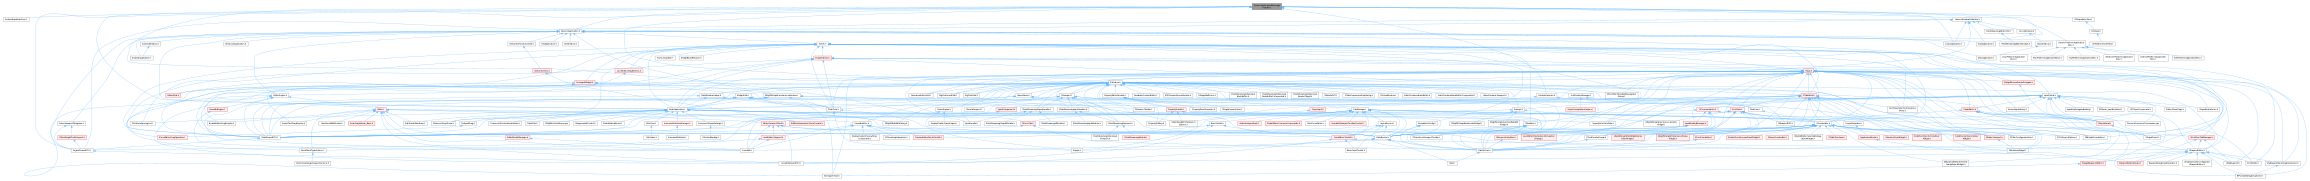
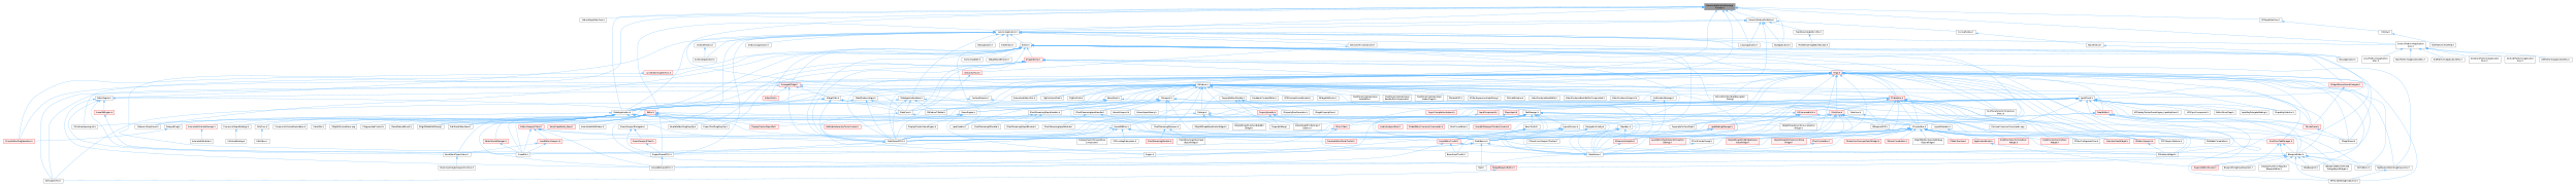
  digraph {
    fontname=Roboto
    node [color=grey40 fillcolor=white fontname=Roboto fontsize=10 shape=box style=filled]
    edge [color=steelblue1 dir=back fontname=Roboto fontsize=10 labelfontname=Helvetica labelfontsize=10 style=solid]
    n1 [color=gray40 fillcolor=grey60 fontcolor=black height=0.2 label="GenericApplicationMessage\lHandler.h" width=0.4]
    n2 [height=0.2 label="AndroidInputInterface.h" width=0.4]
    n3 [height=0.2 label="EngineSharedPCH.h" width=0.4]
    n4 [height=0.2 label="GenericApplication.h" width=0.4]
    n5 [height=0.2 label="SlateApplication.h" width=0.4]
    n6 [height=0.2 label="InputHandler.h" width=0.4]
    n7 [height=0.2 label="SWindow.h" width=0.4]
    n8 [height=0.2 label="GenericPlatformApplication\lMisc.h" width=0.4]
    n9 [height=0.2 label="LinuxApplication.h" width=0.4]
    n10 [height=0.2 label="NullApplication.h" width=0.4]
    n11 [height=0.2 label="GenericWindowDefinition.h" width=0.4]
    n12 [height=0.2 label="GestureDetector.h" width=0.4]
    n13 [height=0.2 label="IOSInputInterface.h" width=0.4]
    n14 [height=0.2 label="UnrealEdSharedPCH.h" width=0.4]
    n15 [height=0.2 label="AndroidApplication.h" width=0.4]
    n16 [height=0.2 label="AndroidWindow.h" width=0.4]
    n17 [height=0.2 label="EditorEngine.h" width=0.4]
    n18 [height=0.2 label="Events.h" width=0.4]
    n19 [height=0.2 label="GameViewportDelegates.h" width=0.4]
    n20 [height=0.2 label="IOSApplication.h" width=0.4]
    n21 [height=0.2 label="IOSWindow.h" width=0.4]
    n22 [height=0.2 label="InputChord.h" width=0.4]
    n23 [height=0.2 label="InteractiveToolActionSet.h" width=0.4]
    n24 [height=0.2 label="MacApplication.h" width=0.4]
-   n25 [height=0.2 label="SRigVMGraphFunctionLocalization.h" width=0.4]
+   n25 [height=0.2 label="SlateApplicationBase.h" width=0.4]
    n26 [height=0.2 label="WindowsApplication.h" width=0.4]
    n27 [height=0.2 label="SubTrackEditorBase.h" width=0.4]
    n28 [height=0.2 label="SlateSharedPCH.h" width=0.4]
    n29 [height=0.2 label="SComboBox.h" width=0.4]
    n30 [height=0.2 label="SGridLineSpacingList.h" width=0.4]
    n31 [height=0.2 label="SNumericDropDown.h" width=0.4]
    n32 [height=0.2 label="SSpinBox.h" width=0.4]
    n33 [height=0.2 label="SlateBasics.h" width=0.4]
    n34 [height=0.2 label="SlateExtras.h" width=0.4]
    n35 [color=red height=0.2 label="AnimatedAttributeManager.h" width=0.4]
    n36 [height=0.2 label="CommonUIActionRouterBase.h" width=0.4]
    n37 [height=0.2 label="CommonUIInputSettings.h" width=0.4]
    n38 [height=0.2 label="DelayedDrag.h" width=0.4]
    n39 [height=0.2 label="PaintUtils.h" width=0.4]
    n40 [height=0.2 label="PropertyInfoViewStyle.h" width=0.4]
    n41 [height=0.2 label="SRigVMActionMenu.cpp" width=0.4]
    n42 [height=0.2 label="SRigVMBulkEditDialog.h" width=0.4]
    n43 [height=0.2 label="SSegmentedControl.h" width=0.4]
    n44 [height=0.2 label="SlateMaterialBrush.h" width=0.4]
    n45 [height=0.2 label="UtilsCore.h" width=0.4]
    n46 [height=0.2 label="UnrealEdMisc.h" width=0.4]
    n47 [height=0.2 label="SSkeletonWidget.h" width=0.4]
    n48 [height=0.2 label="BlueprintEditor.h" width=0.4]
    n49 [height=0.2 label="SlateCore.h" width=0.4]
    n50 [height=0.2 label="WidgetPath.h" width=0.4]
    n51 [height=0.2 label="AnimationEditorUtils.h" width=0.4]
    n52 [height=0.2 label="Dialogs.h" width=0.4]
    n53 [height=0.2 label="DlgPickAssetPath.h" width=0.4]
    n54 [height=0.2 label="DlgPickPath.h" width=0.4]
    n55 [height=0.2 label="SViewport.h" width=0.4]
    n56 [height=0.2 label="SWindowTitleBar.h" width=0.4]
    n57 [height=0.2 label="SWorldPartitionBuildNavigation\lDialog.h" width=0.4]
    n58 [height=0.2 label="SBlueprintDiff.h" width=0.4]
    n59 [height=0.2 label="SSkinWeightProfileImport\lOptions.h" width=0.4]
    n60 [height=0.2 label="GameEngine.h" width=0.4]
    n61 [height=0.2 label="IPixelStreaming2InputHandler.h" width=0.4]
    n62 [height=0.2 label="IPixelStreamingInputHandler.h" width=0.4]
    n63 [height=0.2 label="IPixelStreamingStreamer.h" width=0.4]
    n64 [height=0.2 label="FeedbackContextEditor.h" width=0.4]
    n65 [height=0.2 label="IPIEPreviewDeviceModule.h" width=0.4]
    n66 [height=0.2 label="IWidgetReflector.h" width=0.4]
    n67 [height=0.2 label="MenuStack.h" width=0.4]
    n68 [height=0.2 label="NotificationManager.h" width=0.4]
    n69 [height=0.2 label="PixelStreamingVideoInput\lBackBuffer.h" width=0.4]
    n70 [height=0.2 label="PixelStreamingVideoInput\lBackBufferComposited.h" width=0.4]
    n71 [height=0.2 label="PixelStreamingVideoInput\lRenderTarget.h" width=0.4]
    n72 [height=0.2 label="PropertyEditorModule.h" width=0.4]
    n73 [height=0.2 label="SDetailsDiff.h" width=0.4]
    n74 [height=0.2 label="SFilterExpressionHelpDialog.h" width=0.4]
    n75 [height=0.2 label="SVirtualWindow.h" width=0.4]
    n76 [height=0.2 label="SlateWindowHelper.h" width=0.4]
    n77 [height=0.2 label="TabManager.h" width=0.4]
    n78 [height=0.2 label="VideoProducerBackBuffer.h" width=0.4]
    n79 [height=0.2 label="VideoProducerBackBufferComposited.h" width=0.4]
    n80 [height=0.2 label="VideoProducerViewport.h" width=0.4]
    n81 [height=0.2 label="AndroidPlatformApplication\lMisc.h" width=0.4]
    n82 [height=0.2 label="IOSPlatformApplicationMisc.h" width=0.4]
    n83 [height=0.2 label="LinuxPlatformApplication\lMisc.h" width=0.4]
    n84 [height=0.2 label="MacPlatformApplicationMisc.h" width=0.4]
    n85 [height=0.2 label="NullPlatformApplicationMisc.h" width=0.4]
    n86 [height=0.2 label="WindowsPlatformApplication\lMisc.h" width=0.4]
    n87 [height=0.2 label="CocoaWindow.h" width=0.4]
    n88 [height=0.2 label="PixelStreamingEditorUtils.h" width=0.4]
    n89 [height=0.2 label="SlateUser.h" width=0.4]
    n90 [height=0.2 label="IOSView.h" width=0.4]
    n91 [height=0.2 label="BookMarkTypeActions.h" width=0.4]
    n92 [color=red fillcolor="#FFF0F0" height=0.2 label="Editor.h" width=0.4]
    n93 [height=0.2 label="UnrealEd.h" width=0.4]
    n94 [color=red fillcolor="#FFF0F0" height=0.2 label="UnrealEdEngine.h" width=0.4]
    n95 [color=red fillcolor="#FFF0F0" height=0.2 label="ArrangedWidget.h" width=0.4]
    n96 [color=red fillcolor="#FFF0F0" height=0.2 label="HittestGrid.h" width=0.4]
    n97 [height=0.2 label="SGraphPanel.h" width=0.4]
    n98 [height=0.2 label="SEditableComboBox.h" width=0.4]
    n99 [color=red fillcolor="#FFF0F0" height=0.2 label="SNumericEntryBox.h" width=0.4]
    n100 [color=red fillcolor="#FFF0F0" height=0.2 label="CurveEditorSnapMetrics.h" width=0.4]
    n101 [color=red fillcolor="#FFF0F0" height=0.2 label="DragAndDrop.h" width=0.4]
    n102 [color=red fillcolor="#FFF0F0" height=0.2 label="Reply.h" width=0.4]
    n103 [height=0.2 label="SListViewSelectorDropdown\lMenu.h" width=0.4]
    n104 [color=red fillcolor="#FFF0F0" height=0.2 label="STableRow.h" width=0.4]
    n105 [color=red fillcolor="#FFF0F0" height=0.2 label="WidgetMouseEventsDelegate.h" width=0.4]
    n106 [height=0.2 label="KismetInputLibrary.h" width=0.4]
    n107 [height=0.2 label="NavigationConfig.h" width=0.4]
    n108 [height=0.2 label="ToolCompatible.h" width=0.4]
    n109 [height=0.2 label="WidgetBaseBehavior.h" width=0.4]
-   n110 [color=red fillcolor="#FFF0F0" height=0.2 label="SSkinWeightProfileImport.h" width=0.4]
+   n110 [color=red fillcolor="#FFF0F0" height=0.2 label="GameViewportClient.h" width=0.4]
    n111 [color=red fillcolor="#FFF0F0" height=0.2 label="SNodePanel.h" width=0.4]
    n112 [color=red fillcolor="#FFF0F0" height=0.2 label="GraphEditor.h" width=0.4]
    n113 [height=0.2 label="SInputKeySelector.h" width=0.4]
    n114 [height=0.2 label="EditorShowFlags.h" width=0.4]
    n115 [color=red fillcolor="#FFF0F0" height=0.2 label="InputBindingManager.h" width=0.4]
    n116 [color=red fillcolor="#FFF0F0" height=0.2 label="InputComponent.h" width=0.4]
    n117 [height=0.2 label="InputKeyDelegateBinding.h" width=0.4]
-   n118 [height=0.2 label="K2Node_InputKeyEvent.h" width=0.4]
+   n118 [height=0.2 label="K2DisplayClusterGameEngine_InputKeyEvent.h" width=0.4]
    n119 [height=0.2 label="LODSyncComponent.h" width=0.4]
    n120 [height=0.2 label="PersonaCommonCommands.cpp" width=0.4]
    n121 [color=red fillcolor="#FFF0F0" height=0.2 label="PlayerInput.h" width=0.4]
    n122 [color=red fillcolor="#FFF0F0" height=0.2 label="UICommandInfo.h" width=0.4]
    n123 [color=red fillcolor="#FFF0F0" height=0.2 label="InteractiveTool.h" width=0.4]
    n124 [color=red fillcolor="#FFF0F0" height=0.2 label="SListView.h" width=0.4]
    n125 [height=0.2 label="BookmarkSingleViewportActions.h" width=0.4]
    n126 [color=red fillcolor="#FFF0F0" height=0.2 label="AnimGraphNode_Base.h" width=0.4]
    n127 [height=0.2 label="AnimNodeEditModes.h" width=0.4]
    n128 [height=0.2 label="BrushBuilderDragDropOp.h" width=0.4]
+   n129 [color=red fillcolor="#FFF0F0" height=0.2 label="DisplayClusterObjectRef.h" width=0.4]
    n130 [color=red fillcolor="#FFF0F0" height=0.2 label="EdModeInteractiveToolsContext.h" width=0.4]
    n131 [color=red fillcolor="#FFF0F0" height=0.2 label="EditorModeManager.h" width=0.4]
    n132 [color=red fillcolor="#FFF0F0" height=0.2 label="EditorViewportClient.h" width=0.4]
    n133 [height=0.2 label="ExportTextDragDropOp.h" width=0.4]
    n134 [color=red fillcolor="#FFF0F0" height=0.2 label="LevelEditorViewport.h" width=0.4]
    n135 [color=red fillcolor="#FFF0F0" height=0.2 label="SEditorViewport.h" width=0.4]
    n136 [color=red fillcolor="#FFF0F0" height=0.2 label="AssetEditorToolkit.h" width=0.4]
    n137 [height=0.2 label="DisplayClusterPreviewShare\lComponent.h" width=0.4]
    n138 [color=red fillcolor="#FFF0F0" height=0.2 label="FractureEditorModeToolkit.h" width=0.4]
    n139 [height=0.2 label="VPScoutingSubsystem.h" width=0.4]
    n140 [height=0.2 label="BaseAssetToolkit.h" width=0.4]
    n141 [height=0.2 label="BPVariableDragDropAction.h" width=0.4]
    n142 [height=0.2 label="BlueprintDragDropMenuItem.h" width=0.4]
    n143 [color=red fillcolor="#FFF0F0" height=0.2 label="BlueprintEditorModes.h" width=0.4]
    n144 [height=0.2 label="IDisplayClusterConfigurator\lBlueprintEditor.h" width=0.4]
    n145 [height=0.2 label="MyBlueprintItemDragDropAction.h" width=0.4]
    n146 [height=0.2 label="SBlueprintEditorSelected\lDebugObjectWidget.h" width=0.4]
    n147 [height=0.2 label="SMyBlueprint.h" width=0.4]
    n148 [height=0.2 label="SSCSEditor.h" width=0.4]
    n149 [color=red fillcolor="#FFF0F0" height=0.2 label="WidgetBlueprintEditor.h" width=0.4]
    n150 [height=0.2 label="SDesignerView.h" width=0.4]
    n151 [height=0.2 label="Engine.h" width=0.4]
    n152 [color=red fillcolor="#FFF0F0" height=0.2 label="DataflowTransformOutliner\lWidget.h" width=0.4]
    n153 [color=red fillcolor="#FFF0F0" height=0.2 label="DataflowVerticesOutliner\lWidget.h" width=0.4]
    n154 [color=red fillcolor="#FFF0F0" height=0.2 label="LevelEditorPlayNetworkEmulation\lSettings.h" width=0.4]
    n155 [color=red fillcolor="#FFF0F0" height=0.2 label="SAudioOscilloscopePanelWidget.h" width=0.4]
    n156 [height=0.2 label="SCSVImportOptions.h" width=0.4]
    n157 [height=0.2 label="SFilterConfiguratorRow.h" width=0.4]
    n158 [color=red fillcolor="#FFF0F0" height=0.2 label="SNameComboBox.h" width=0.4]
    n159 [height=0.2 label="SRigVMEditorSelectedDebug\lObjectWidget.h" width=0.4]
    n160 [color=red fillcolor="#FFF0F0" height=0.2 label="SRigVMGraphPinEditableName\lValueWidget.h" width=0.4]
    n161 [color=red fillcolor="#FFF0F0" height=0.2 label="SRigVMGraphPinNameListValue\lWidget.h" width=0.4]
    n162 [color=red fillcolor="#FFF0F0" height=0.2 label="STableTreeView.h" width=0.4]
    n163 [color=red fillcolor="#FFF0F0" height=0.2 label="STextComboBox.h" width=0.4]
    n164 [height=0.2 label="STextComboPopup.h" width=0.4]
    n165 [color=red fillcolor="#FFF0F0" height=0.2 label="SelectionViewWidget.h" width=0.4]
    n166 [height=0.2 label="STransformViewportToolbar.h" width=0.4]
    n167 [color=red fillcolor="#FFF0F0" height=0.2 label="ICurveEditorDragOperation.h" width=0.4]
    n168 [color=red fillcolor="#FFF0F0" height=0.2 label="SDockTab.h" width=0.4]
    n169 [color=red fillcolor="#FFF0F0" height=0.2 label="WorkflowTabManager.h" width=0.4]
    n170 [height=0.2 label="Slate.h" width=0.4]
    n171 [height=0.2 label="AnimatedAttribute.h" width=0.4]
    n172 [height=0.2 label="UIActionBinding.h" width=0.4]
    n173 [height=0.2 label="UtilsVideo.h" width=0.4]
    n174 [height=0.2 label="SRigVMGraphBreakLinksWidget.h" width=0.4]
    n175 [height=0.2 label="SRigVMGraphFunctionBulkEdit\lWidget.h" width=0.4]
    n176 [height=0.2 label="SRigVMGraphFunctionLocalization\lWidget.h" width=0.4]
    n177 [height=0.2 label="IAssetViewport.h" width=0.4]
    n178 [height=0.2 label="DisplayClusterGameEngine.h" width=0.4]
    n179 [height=0.2 label="IPixelStreaming2InputModule.h" width=0.4]
    n180 [height=0.2 label="IPixelStreaming2Module.h" width=0.4]
    n181 [height=0.2 label="IPixelStreamingInputModule.h" width=0.4]
    n182 [color=red fillcolor="#FFF0F0" height=0.2 label="IPixelStreamingModule.h" width=0.4]
-   n183 [height=0.2 label="PixelStreamingVideoInput\lViewport.h" width=0.4]
+   n183 [height=0.2 label="PixelStreamingVideoInput\lObjectWidget.h" width=0.4]
    n184 [color=red fillcolor="#FFF0F0" height=0.2 label="AsyncCompilationHelpers.h" width=0.4]
    n185 [height=0.2 label="IPropertyRowGenerator.h" width=0.4]
    n186 [height=0.2 label="ISinglePropertyView.h" width=0.4]
    n187 [height=0.2 label="PropertyEditing.h" width=0.4]
    n188 [color=red fillcolor="#FFF0F0" height=0.2 label="PropertyHandle.h" width=0.4]
    n189 [color=red fillcolor="#FFF0F0" height=0.2 label="ApplicationMode.h" width=0.4]
    n190 [color=red fillcolor="#FFF0F0" height=0.2 label="AudioAnalyzerRack.h" width=0.4]
    n191 [height=0.2 label="BaseToolkit.h" width=0.4]
    n192 [color=red fillcolor="#FFF0F0" height=0.2 label="GlobalEditorCommonCommands.h" width=0.4]
    n193 [height=0.2 label="LayoutExtender.h" width=0.4]
    n194 [height=0.2 label="LayoutService.h" width=0.4]
    n195 [height=0.2 label="MiniCurveEditor.h" width=0.4]
    n196 [color=red fillcolor="#FFF0F0" height=0.2 label="UnrealEdViewportToolbarContext.h" width=0.4]
    n197 [height=0.2 label="MacWindow.h" width=0.4]
    n198 [height=0.2 label="IPixelStreamingEditorModule.h" width=0.4]
    n199 [height=0.2 label="IOSPlatformTextField.h" width=0.4]
    n1 -> n2
    n1 -> n3
    n1 -> n4
    n1 -> n5
    n1 -> n6
    n1 -> n7
    n1 -> n8
    n1 -> n9
    n1 -> n10
    n1 -> n11
    n1 -> n12
    n1 -> n13
    n3 -> n14
    n4 -> n3
    n4 -> n5
    n4 -> n8
    n4 -> n9
    n4 -> n10
    n4 -> n15
    n4 -> n16
    n4 -> n17
    n4 -> n18
    n4 -> n19
    n4 -> n20
    n4 -> n21
    n4 -> n22
    n4 -> n23
    n4 -> n24
    n4 -> n25
    n4 -> n26
    n5 -> n27
    n5 -> n28
    n5 -> n29
    n5 -> n30
    n5 -> n31
    n5 -> n32
    n5 -> n33
    n5 -> n34
    n5 -> n35
    n5 -> n36
    n5 -> n37
    n5 -> n38
    n5 -> n39
    n5 -> n40
    n5 -> n41
    n5 -> n42
    n5 -> n43
    n5 -> n44
    n5 -> n45
    n7 -> n5
    n7 -> n6
    n7 -> n17
    n7 -> n28
    n7 -> n42
    n7 -> n46
    n7 -> n47
    n7 -> n48
    n7 -> n49
    n7 -> n50
    n7 -> n51
    n7 -> n52
    n7 -> n53
    n7 -> n54
    n7 -> n55
    n7 -> n56
    n7 -> n57
    n7 -> n58
    n7 -> n59
    n7 -> n60
    n7 -> n61
    n7 -> n62
    n7 -> n63
    n7 -> n64
    n7 -> n65
    n7 -> n66
    n7 -> n67
    n7 -> n68
    n7 -> n69
    n7 -> n70
    n7 -> n71
    n7 -> n72
    n7 -> n73
    n7 -> n74
    n7 -> n75
    n7 -> n76
    n7 -> n77
    n7 -> n78
    n7 -> n79
    n7 -> n80
    n8 -> n81
    n8 -> n82
    n8 -> n83
    n8 -> n84
    n8 -> n85
    n8 -> n86
    n11 -> n3
    n11 -> n4
    n11 -> n7
    n11 -> n9
    n11 -> n10
    n11 -> n87
    n11 -> n88
    n12 -> n5
    n12 -> n89
    n13 -> n90
    n16 -> n15
    n17 -> n14
    n17 -> n91
    n17 -> n92
    n17 -> n93
    n17 -> n94
    n18 -> n5
    n18 -> n28
    n18 -> n29
    n18 -> n30
    n18 -> n31
    n18 -> n32
    n18 -> n49
    n18 -> n95
    n18 -> n96
    n18 -> n97
    n18 -> n98
    n18 -> n99
    n18 -> n100
    n18 -> n101
    n18 -> n102
    n18 -> n103
    n18 -> n104
    n18 -> n105
    n18 -> n106
    n18 -> n107
    n18 -> n108
    n18 -> n109
    n19 -> n3
    n19 -> n110
    n22 -> n28
    n22 -> n33
    n22 -> n34
    n22 -> n48
    n22 -> n106
    n22 -> n111
    n22 -> n112
    n22 -> n113
    n22 -> n114
    n22 -> n115
    n22 -> n116
    n22 -> n117
    n22 -> n118
    n22 -> n119
    n22 -> n120
    n22 -> n121
    n22 -> n122
    n23 -> n123
    n25 -> n5
    n25 -> n28
    n25 -> n49
    n25 -> n56
    n25 -> n124
    n28 -> n3
    n29 -> n28
    n29 -> n33
    n29 -> n34
    n29 -> n98
    n29 -> n146
    n29 -> n152
    n29 -> n153
    n29 -> n154
    n29 -> n155
    n29 -> n156
    n29 -> n157
    n29 -> n158
    n29 -> n159
    n29 -> n160
    n29 -> n161
    n29 -> n162
    n29 -> n163
    n29 -> n164
    n29 -> n165
    n32 -> n33
    n32 -> n34
    n32 -> n99
    n32 -> n166
    n33 -> n34
    n33 -> n93
    n33 -> n151
    n33 -> n170
    n34 -> n170
    n35 -> n171
    n37 -> n172
    n38 -> n167
    n45 -> n173
    n46 -> n93
    n46 -> n134
    n46 -> n136
    n46 -> n137
    n46 -> n138
    n46 -> n139
    n48 -> n141
    n48 -> n142
    n48 -> n143
    n48 -> n144
    n48 -> n145
    n48 -> n146
    n48 -> n147
    n48 -> n148
    n48 -> n149
    n49 -> n33
    n49 -> n151
    n50 -> n5
    n50 -> n28
    n50 -> n49
    n50 -> n89
    n50 -> n150
    n52 -> n93
    n52 -> n174
    n52 -> n175
    n52 -> n176
    n55 -> n33
    n55 -> n34
    n55 -> n60
    n55 -> n61
    n55 -> n62
    n55 -> n63
    n55 -> n135
    n55 -> n177
+   n60 -> n129
    n60 -> n151
    n60 -> n178
    n61 -> n6
    n61 -> n179
    n61 -> n180
    n62 -> n63
    n62 -> n181
    n63 -> n182
    n63 -> n183
    n67 -> n5
    n67 -> n28
    n67 -> n33
    n67 -> n34
    n68 -> n34
    n68 -> n184
    n72 -> n185
    n72 -> n186
    n72 -> n187
    n72 -> n188
    n76 -> n5
    n76 -> n28
    n76 -> n49
    n77 -> n28
    n77 -> n33
    n77 -> n34
    n77 -> n136
    n77 -> n140
    n77 -> n168
    n77 -> n169
    n77 -> n189
    n77 -> n190
    n77 -> n191
    n77 -> n192
    n77 -> n193
    n77 -> n194
    n77 -> n195
    n77 -> n196
    n87 -> n197
    n88 -> n198
    n89 -> n29
    n90 -> n199
    n91 -> n125
    n92 -> n14
    n92 -> n27
    n92 -> n46
    n92 -> n91
    n92 -> n93
    n92 -> n126
    n92 -> n127
    n92 -> n128
+   n92 -> n129
    n92 -> n130
    n92 -> n131
    n92 -> n132
    n92 -> n133
    n94 -> n93
    n95 -> n28
    n95 -> n49
    n95 -> n50
    n95 -> n96
    n95 -> n111
    n95 -> n150
    n99 -> n34
    n100 -> n167
    n101 -> n5
    n101 -> n28
    n101 -> n49
    n101 -> n102
    n101 -> n104
    n101 -> n128
    n101 -> n133
    n101 -> n141
    n101 -> n145
    n102 -> n5
    n102 -> n7
    n102 -> n28
    n102 -> n29
    n102 -> n32
    n102 -> n40
    n102 -> n47
    n102 -> n48
    n102 -> n49
    n102 -> n51
    n102 -> n52
    n102 -> n53
    n102 -> n54
    n102 -> n55
    n102 -> n56
    n102 -> n57
    n102 -> n97
    n102 -> n98
    n102 -> n99
    n102 -> n103
    n102 -> n104
    n102 -> n105
    n102 -> n111
    n102 -> n112
    n102 -> n113
    n102 -> n124
    n102 -> n135
    n102 -> n141
    n102 -> n145
    n102 -> n147
    n102 -> n148
    n102 -> n150
    n102 -> n156
    n102 -> n160
    n102 -> n161
    n102 -> n164
+   n102 -> n167
    n102 -> n168
    n102 -> n169
    n104 -> n28
    n104 -> n29
    n104 -> n33
    n104 -> n34
    n104 -> n40
    n104 -> n47
    n104 -> n58
    n104 -> n59
    n104 -> n103
    n104 -> n124
    n104 -> n148
    n104 -> n152
    n104 -> n153
    n104 -> n157
    n104 -> n165
    n105 -> n111
    n107 -> n33
    n107 -> n34
    n110 -> n3
    n111 -> n97
    n112 -> n14
    n112 -> n48
    n112 -> n58
    n112 -> n97
    n112 -> n111
    n112 -> n149
    n115 -> n28
    n115 -> n33
    n115 -> n34
    n116 -> n3
    n121 -> n151
    n122 -> n28
    n122 -> n33
    n122 -> n34
    n122 -> n115
    n122 -> n120
    n123 -> n130
    n124 -> n28
    n124 -> n29
    n124 -> n33
    n124 -> n34
    n124 -> n47
    n124 -> n58
    n124 -> n160
    n124 -> n161
    n124 -> n176
    n131 -> n93
    n132 -> n14
    n132 -> n47
    n132 -> n93
    n132 -> n134
    n132 -> n135
    n134 -> n91
    n134 -> n93
    n135 -> n47
    n136 -> n14
    n136 -> n48
    n136 -> n140
    n145 -> n141
    n149 -> n150
    n163 -> n34
    n164 -> n34
    n168 -> n28
    n168 -> n34
    n169 -> n48
    n169 -> n143
    n169 -> n147
    n188 -> n59
    n188 -> n154
    n188 -> n187
    n189 -> n143
    n191 -> n14
    n191 -> n136
    n191 -> n138
    n193 -> n189
    n194 -> n28
    n194 -> n33
    n194 -> n34
    n194 -> n136
    n197 -> n24
  }
